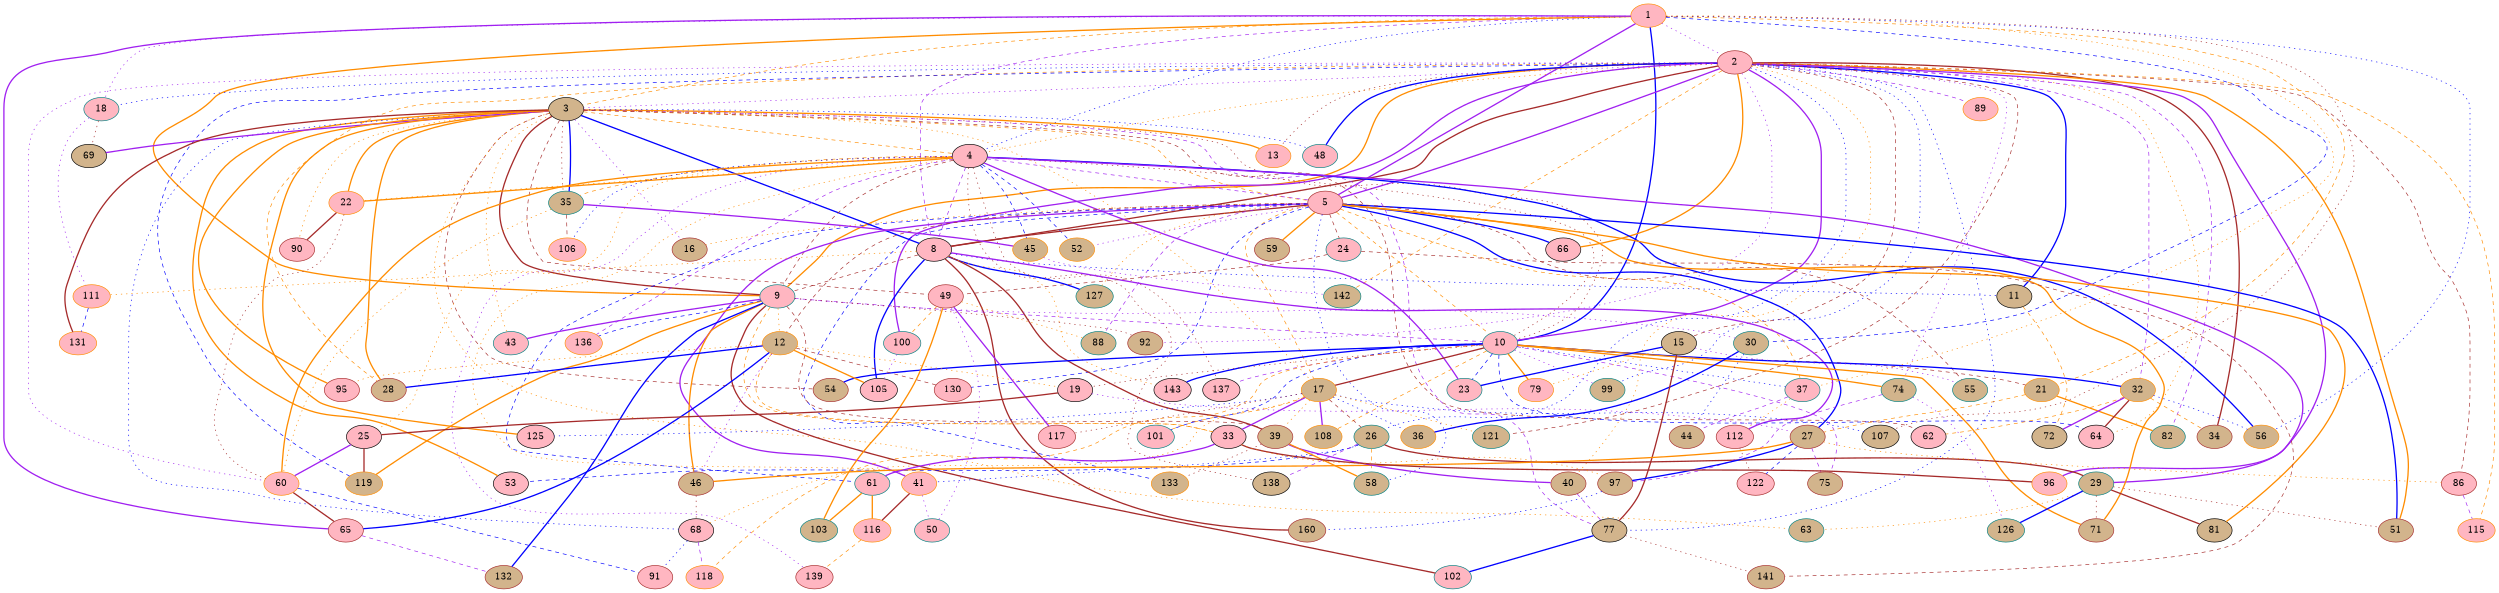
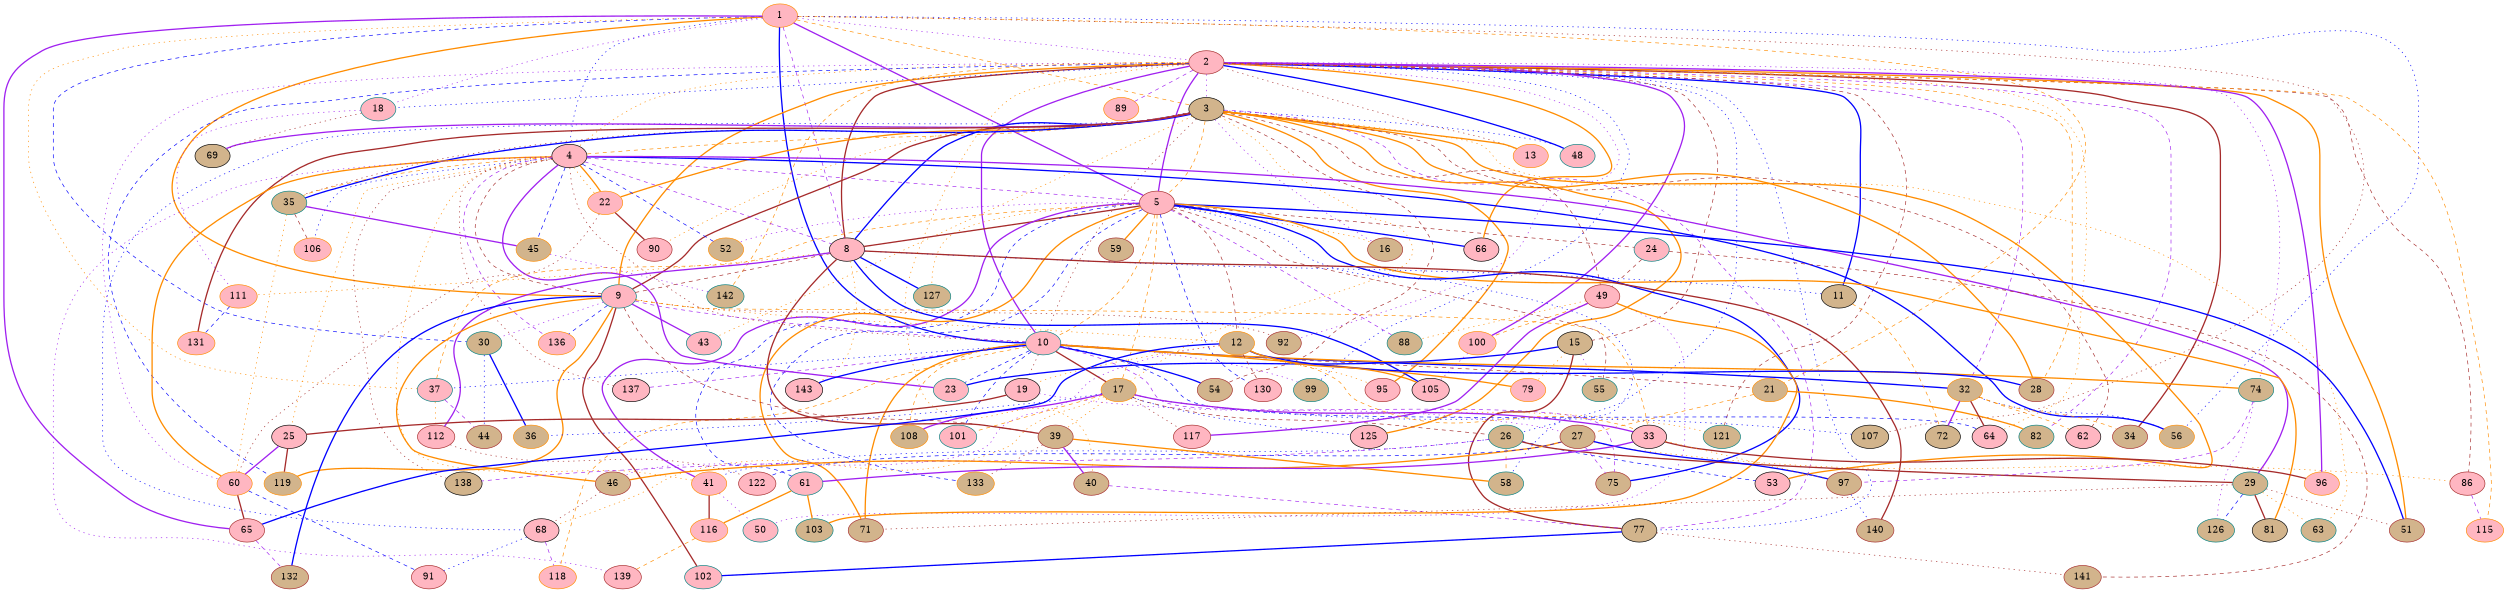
  graph {
    node [color=brown fillcolor=lightpink style=filled]
    edge [color=darkorange style=bold]
    1 [color=darkorange super="+20"]
    2 [super="+7"]
    3 [color=black fillcolor=tan super="+42"]
    4 [color=black super="+113"]
    5 [super="+6"]
    8 [color=black super="+123"]
    9 [color=teal super="+47"]
    10 [color=teal super="+70"]
    18 [color=teal]
    21 [color=darkorange fillcolor=tan]
    30 [color=teal fillcolor=tan]
    37 [color=teal super="+144"]
    56 [color=darkorange fillcolor=tan]
    65 [super="+78"]
    107 [color=black fillcolor=tan]
    11 [color=black fillcolor=tan]
    13 [color=darkorange]
    15 [color=black fillcolor=tan super="+93"]
    26 [color=teal fillcolor=tan super="+31"]
    28 [fillcolor=tan]
    32 [color=darkorange fillcolor=tan super="+94"]
    34 [fillcolor=tan]
    40 [fillcolor=tan]
    48 [color=teal]
    51 [fillcolor=tan super="+98"]
    60 [color=darkorange super="+67"]
    64 [color=black super="+110"]
    66 [color=black]
    74 [color=teal fillcolor=tan super="+135"]
    77 [color=black fillcolor=tan super="+80"]
    82 [color=teal fillcolor=tan]
    86
    89 [color=darkorange]
    92 [fillcolor=tan]
    96 [color=darkorange]
    99 [color=teal fillcolor=tan]
-   100 [color=teal]
+   100 [color=darkorange]
    115 [color=darkorange]
    119 [color=darkorange fillcolor=tan super="+128"]
    121 [color=teal fillcolor=tan]
    142 [color=teal fillcolor=tan]
    16 [fillcolor=tan]
    17 [color=darkorange fillcolor=tan super="+129"]
    22 [color=darkorange super="+57"]
    35 [color=teal fillcolor=tan super="+83"]
    43 [color=teal]
    49 [super="+124"]
    53 [color=black]
    54 [fillcolor=tan]
    62 [color=black]
    63 [color=teal fillcolor=tan]
    68 [color=black super="+109"]
    69 [color=black fillcolor=tan]
    90
    95
    125 [color=black]
    131 [color=darkorange]
    23 [color=teal super="+73"]
    25 [color=black super="+134"]
    29 [color=teal fillcolor=tan]
    41 [color=darkorange super="+76"]
    45 [color=darkorange fillcolor=tan]
    52 [color=darkorange fillcolor=tan]
    106 [color=darkorange]
    136 [color=darkorange]
    137 [color=black]
    138 [color=black fillcolor=tan]
    139
    12 [color=darkorange fillcolor=tan super="+14"]
    24 [color=teal]
    27 [fillcolor=tan super="+84"]
    55 [color=teal fillcolor=tan]
    58 [color=teal fillcolor=tan super="+104"]
    59 [fillcolor=tan]
    61 [color=teal]
    71 [fillcolor=tan super="+120"]
    81 [color=black fillcolor=tan]
    88 [color=teal fillcolor=tan]
    127 [color=teal fillcolor=tan]
    130
    133 [color=darkorange fillcolor=tan]
    39 [fillcolor=tan super="+87"]
    105 [color=black super="+114"]
    111 [color=darkorange]
    112
-   140 [fillcolor=tan label=160]
+   140 [fillcolor=tan]
    143 [color=black]
    33 [color=black super="+38"]
    46 [fillcolor=tan super="+85"]
    102 [color=teal]
    132 [fillcolor=tan]
    19 [color=black]
    75 [fillcolor=tan]
    79 [color=darkorange]
    101 [color=teal]
    108 [color=darkorange fillcolor=tan]
    118 [color=darkorange]
    36 [color=darkorange fillcolor=tan]
    44 [fillcolor=tan]
    72 [color=black fillcolor=tan]
    91
    97 [fillcolor=tan]
    126 [color=teal fillcolor=tan]
    141 [fillcolor=tan]
    117
    50 [color=teal]
    103 [color=teal fillcolor=tan]
    116 [color=darkorange]
    122
    1 -- 2 [color=purple style=dotted weight=3]
    1 -- 3 [style=dashed]
    1 -- 4 [color=blue style=dotted]
    1 -- 5 [color=purple weight=2]
    1 -- 8 [color=purple style=dashed]
    1 -- 9
    1 -- 10 [color=blue]
    1 -- 18 [color=purple style=dotted]
    1 -- 21 [style=dashed]
    1 -- 30 [color=blue style=dashed]
    1 -- 37 [style=dotted]
    1 -- 56 [color=blue style=dotted]
    1 -- 65 [color=purple]
    1 -- 107 [color=brown style=dotted]
    2 -- 3 [color=purple style=dotted weight=2]
    2 -- 4 [style=dotted weight=2]
    2 -- 5 [color=purple weight=4]
    2 -- 8 [color=brown weight=2]
    2 -- 9 [weight=2]
    2 -- 10 [color=purple weight=2]
    2 -- 18 [color=blue style=dotted]
    2 -- 11 [color=blue]
    2 -- 13 [color=brown style=dotted]
    2 -- 15 [color=brown style=dashed]
    2 -- 26 [color=blue style=dotted weight=2]
    2 -- 28 [style=dashed]
    2 -- 32 [color=purple style=dashed]
    2 -- 34 [color=brown]
    2 -- 40 [style=dotted]
    2 -- 48 [color=blue]
    2 -- 51
    2 -- 60 [color=purple style=dotted]
    2 -- 64 [style=dotted]
    2 -- 66
    2 -- 74 [color=purple style=dotted]
    2 -- 77 [color=blue style=dotted]
    2 -- 82 [color=purple style=dashed]
    2 -- 86 [color=brown style=dashed]
    2 -- 89 [color=purple style=dashed weight=2]
    2 -- 92 [color=purple style=dotted]
    2 -- 96 [color=purple]
    2 -- 99 [color=blue style=dotted]
    2 -- 100 [color=purple]
    2 -- 115 [style=dashed]
    2 -- 119 [color=blue style=dashed]
    2 -- 121 [color=brown style=dashed]
    2 -- 142 [style=dashed]
    3 -- 4 [style=dashed]
    3 -- 5 [style=dashed weight=2]
    3 -- 8 [color=blue]
    3 -- 9 [color=brown weight=2]
    3 -- 10 [color=brown style=dotted]
    3 -- 13
    3 -- 28
    3 -- 48 [color=blue style=dotted]
    3 -- 77 [color=purple style=dashed]
    3 -- 16 [color=purple style=dotted]
    3 -- 17 [style=dotted weight=2]
    3 -- 22
    3 -- 35 [color=brown style=dotted]
    3 -- 35 [color=blue]
    3 -- 43 [style=dotted]
    3 -- 49 [color=brown style=dashed weight=2]
    3 -- 53
    3 -- 54 [color=brown style=dashed]
    3 -- 62 [color=brown style=dashed]
    3 -- 63 [style=dotted]
    3 -- 68 [color=blue style=dotted]
    3 -- 69 [color=purple]
    3 -- 90 [style=dotted]
    3 -- 95
    3 -- 125
    3 -- 131 [color=brown]
    4 -- 5 [color=purple style=dashed weight=2]
    4 -- 8 [color=purple style=dashed]
    4 -- 9 [color=brown style=dashed]
    4 -- 10 [color=brown style=dotted]
    4 -- 56 [color=blue]
    4 -- 60
    4 -- 22 [style=dotted]
    4 -- 22
    4 -- 35 [style=dashed]
    4 -- 23 [color=purple]
    4 -- 25 [style=dotted]
    4 -- 29 [color=purple]
    4 -- 41 [style=dotted]
    4 -- 45 [color=blue style=dashed]
    4 -- 52 [color=blue style=dashed]
    4 -- 106 [color=blue style=dotted]
    4 -- 136 [color=purple style=dashed]
    4 -- 137 [color=brown style=dotted]
    4 -- 138 [color=brown style=dotted]
    4 -- 139 [color=purple style=dotted]
    5 -- 8 [color=brown weight=2]
    5 -- 10 [style=dashed weight=3]
    5 -- 37 [style=dashed]
    5 -- 51 [color=blue]
    5 -- 66 [color=blue]
    5 -- 16 [style=dotted]
    5 -- 17 [style=dashed]
    5 -- 41 [color=purple]
    5 -- 52 [color=purple style=dotted]
    5 -- 12 [color=brown style=dashed]
    5 -- 24 [color=brown style=dashed weight=2]
-   5 -- 27 [color=blue]
+   5 -- 75 [color=blue]
    5 -- 55 [color=brown style=dashed]
    5 -- 58 [color=blue style=dotted]
    5 -- 59
    5 -- 61 [color=blue style=dashed]
    5 -- 71
    5 -- 81
    5 -- 88 [color=purple style=dashed]
    5 -- 127 [style=dotted]
    5 -- 130 [color=blue style=dashed]
    5 -- 133 [color=blue style=dashed]
    8 -- 9 [color=brown style=dashed]
    8 -- 11 [color=blue style=dotted]
    8 -- 127 [color=blue]
    8 -- 39 [color=brown]
    8 -- 105 [color=blue]
    8 -- 111 [style=dotted]
    8 -- 112 [color=purple]
    8 -- 140 [color=brown]
    8 -- 143 [style=dotted]
    9 -- 10 [color=purple style=dashed]
    9 -- 30 [color=purple style=dotted]
    9 -- 92 [color=brown style=dotted]
    9 -- 119
    9 -- 43 [color=purple]
    9 -- 136 [color=blue style=dashed]
    9 -- 12 [style=dotted]
    9 -- 39 [color=brown style=dashed]
    9 -- 33 [style=dashed]
    9 -- 46
    9 -- 102 [color=brown]
    9 -- 132 [color=blue]
    10 -- 21 [color=brown style=dashed]
    10 -- 37 [color=blue style=dotted]
    10 -- 32 [color=blue]
    10 -- 64 [color=blue style=dashed]
    10 -- 74
    10 -- 99 [color=purple style=dotted]
    10 -- 17 [color=brown]
    10 -- 54 [color=blue]
    10 -- 23 [color=blue style=dashed]
    10 -- 137 [color=purple style=dashed]
    10 -- 71
    10 -- 143 [color=blue]
    10 -- 19 [color=brown style=dotted]
    10 -- 75 [color=purple style=dashed]
    10 -- 79
    10 -- 101 [color=blue style=dashed]
    10 -- 108 [style=dashed]
    10 -- 118 [style=dashed]
    18 -- 69 [color=brown style=dotted]
    18 -- 111 [color=purple style=dotted]
    21 -- 82
    21 -- 27 [style=dashed]
    30 -- 36 [color=blue]
    30 -- 44 [color=blue style=dotted]
    37 -- 112 [style=dotted]
    37 -- 44 [color=purple style=dashed]
    65 -- 132 [color=purple style=dashed]
    11 -- 72 [style=dashed]
    15 -- 77 [color=brown]
    15 -- 23 [color=blue]
    15 -- 55 [color=purple style=dotted]
    15 -- 79 [style=dotted]
    26 -- 53 [color=blue style=dashed]
    26 -- 29 [color=brown]
    26 -- 41 [color=blue style=dotted]
    26 -- 138 [color=purple style=dashed]
    26 -- 58 [style=dashed]
    32 -- 56 [color=blue style=dotted]
    32 -- 34 [style=dashed]
    32 -- 64 [color=brown]
    32 -- 62 [style=dashed]
    32 -- 72 [color=purple]
    40 -- 77 [color=purple style=dashed]
    60 -- 65 [color=brown]
    60 -- 91 [color=blue style=dashed]
    74 -- 97 [color=purple style=dashed]
    74 -- 126 [color=purple style=dotted]
    77 -- 102 [color=blue]
    77 -- 141 [color=brown style=dotted]
    86 -- 115 [color=purple style=dashed]
    100 -- 105 [color=purple style=dotted]
    17 -- 107 [color=blue style=dotted]
    17 -- 26 [color=brown style=dashed]
    17 -- 121 [style=dotted]
    17 -- 68 [style=dotted]
    17 -- 125 [color=blue style=dotted]
    17 -- 39 [style=dotted]
    17 -- 33 [color=purple]
    17 -- 101 [style=dashed]
    17 -- 108 [color=purple]
    17 -- 36 [color=blue style=dotted]
    17 -- 117 [color=brown style=dotted]
    22 -- 60 [color=brown style=dotted]
    22 -- 90 [color=brown]
    35 -- 60 [style=dotted]
    35 -- 45 [color=purple]
    35 -- 106 [color=brown style=dashed]
    49 -- 100 [style=dashed]
    49 -- 88 [style=dotted]
    49 -- 117 [color=purple]
    49 -- 50 [color=purple style=dotted]
    49 -- 103
    68 -- 118 [color=purple style=dashed]
    68 -- 91 [color=blue style=dotted]
    25 -- 60 [color=purple]
    25 -- 119 [color=brown]
    29 -- 51 [color=brown style=dotted]
    29 -- 63 [style=dotted]
    29 -- 71 [color=brown style=dotted]
    29 -- 81 [color=brown]
-   29 -- 126 [color=blue]
+   29 -- 126 [color=blue style=dashed]
    41 -- 50 [color=purple style=dotted]
    41 -- 116 [color=brown]
    45 -- 142 [color=purple style=dotted]
    12 -- 65 [color=blue]
    12 -- 28 [color=blue]
    12 -- 95 [style=dotted]
    12 -- 130 [color=brown style=dashed]
    12 -- 105
    12 -- 33 [style=dashed]
    12 -- 46 [color=purple style=dotted]
    12 -- 19 [style=dotted]
    24 -- 49 [color=brown style=dashed]
    24 -- 141 [color=brown style=dashed]
    27 -- 86 [style=dotted]
    27 -- 46
    27 -- 75 [color=purple style=dashed]
    27 -- 97 [color=blue]
    27 -- 122 [color=blue style=dashed]
    61 -- 103
    61 -- 116
    39 -- 40 [color=purple]
    39 -- 58
    39 -- 133 [color=brown style=dotted]
    111 -- 131 [color=blue style=dashed]
    112 -- 122 [color=brown style=dotted]
    33 -- 96 [color=brown]
    33 -- 61 [color=purple]
    33 -- 97 [style=dotted]
    46 -- 68 [color=brown style=dotted]
    19 -- 25 [color=brown]
    19 -- 27 [color=purple style=dotted]
    97 -- 140 [color=blue style=dotted]
    116 -- 139 [style=dashed]
  }
